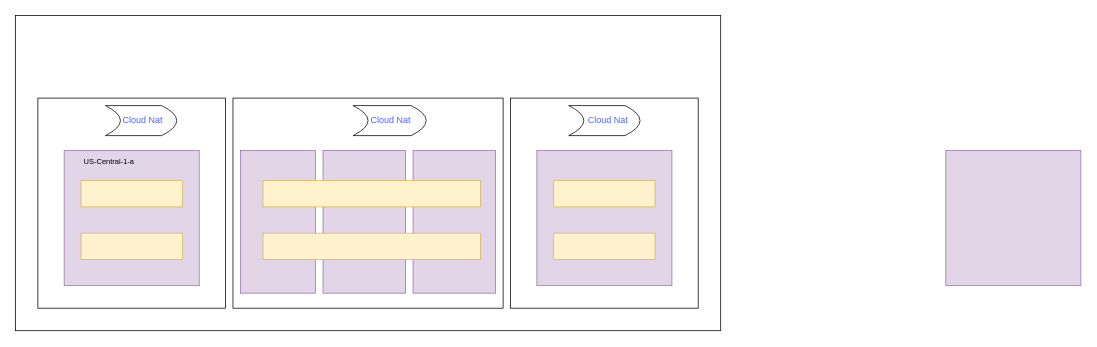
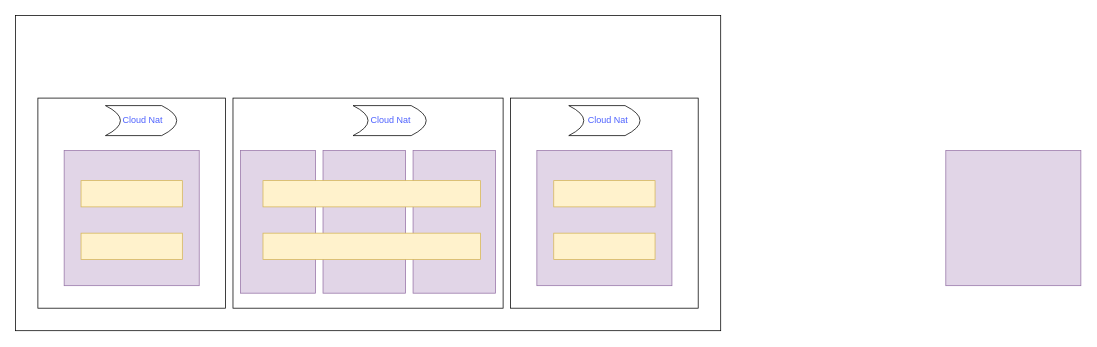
  <mxCell id="0" />
  <mxCell id="1" parent="0" />
  <mxCell id="2" value="&#10;&lt;b id=&quot;docs-internal-guid-81e7ec77-7fff-8a62-a631-0a5c4abc258c&quot; style=&quot;font-weight:normal;&quot;&gt;&lt;img src=&quot;https://lh6.googleusercontent.com/EI0MRk0nzkvpMwtFPFXoAt7pnuFs0Gu7lzOpw3dwjhvq_D6r6BR9Ah21X3YqFXRrCR4iKXEn59H-Iu3LHncwuWP9FxuJ--4_uWrT4gUF58XK2E_7dLZ4A3icM2lVJHEgxqWy_rC7nlZeSfNST37TVTD9dA=s2048&quot; height=&quot;36px;&quot; width=&quot;36px;&quot;&gt;&lt;/b&gt;&#10;&#10;" style="rounded=0;whiteSpace=wrap;html=1;" vertex="1" parent="1"><mxGeometry x="20" y="20" width="940" height="420" as="geometry" /></mxCell>
  <mxCell id="3" value="" style="rounded=0;whiteSpace=wrap;html=1;" vertex="1" parent="1"><mxGeometry x="50" y="130" width="250" height="280" as="geometry" /></mxCell>
  <mxCell id="4" value="" style="rounded=0;whiteSpace=wrap;html=1;" vertex="1" parent="1"><mxGeometry x="310" y="130" width="360" height="280" as="geometry" /></mxCell>
  <mxCell id="5" value="" style="rounded=0;whiteSpace=wrap;html=1;" vertex="1" parent="1"><mxGeometry x="680" y="130" width="250" height="280" as="geometry" /></mxCell>
  <mxCell id="6" value="" style="whiteSpace=wrap;html=1;aspect=fixed;fillColor=#e1d5e7;strokeColor=#9673a6;" vertex="1" parent="1"><mxGeometry x="85" y="200" width="180" height="180" as="geometry" /></mxCell>
  <mxCell id="7" value="" style="rounded=0;whiteSpace=wrap;html=1;fillColor=#fff2cc;strokeColor=#d6b656;" vertex="1" parent="1"><mxGeometry x="107.5" y="240" width="135" height="35" as="geometry" /></mxCell>
  <mxCell id="8" value="" style="rounded=0;whiteSpace=wrap;html=1;fillColor=#fff2cc;strokeColor=#d6b656;" vertex="1" parent="1"><mxGeometry x="107.5" y="310" width="135" height="35" as="geometry" /></mxCell>
- <mxCell id="9" value="&lt;font style=&quot;font-size: 10px;&quot;&gt;US-Central-1-a&lt;/font&gt;" style="text;html=1;strokeColor=none;fillColor=none;align=center;verticalAlign=middle;whiteSpace=wrap;rounded=0;" vertex="1" parent="1"><mxGeometry x="100" y="200" width="90" height="30" as="geometry" /></mxCell>
  <mxCell id="10" value="" style="rounded=0;whiteSpace=wrap;html=1;fillColor=#e1d5e7;strokeColor=#9673a6;" vertex="1" parent="1"><mxGeometry x="320" y="200" width="100" height="190" as="geometry" /></mxCell>
  <mxCell id="11" value="" style="rounded=0;whiteSpace=wrap;html=1;fillColor=#e1d5e7;strokeColor=#9673a6;" vertex="1" parent="1"><mxGeometry x="430" y="200" width="110" height="190" as="geometry" /></mxCell>
  <mxCell id="12" value="" style="rounded=0;whiteSpace=wrap;html=1;fillColor=#e1d5e7;strokeColor=#9673a6;" vertex="1" parent="1"><mxGeometry x="550" y="200" width="110" height="190" as="geometry" /></mxCell>
  <mxCell id="13" value="" style="rounded=0;whiteSpace=wrap;html=1;fillColor=#fff2cc;strokeColor=#d6b656;" vertex="1" parent="1"><mxGeometry x="350" y="240" width="290" height="35" as="geometry" /></mxCell>
  <mxCell id="14" value="" style="rounded=0;whiteSpace=wrap;html=1;fillColor=#fff2cc;strokeColor=#d6b656;" vertex="1" parent="1"><mxGeometry x="350" y="310" width="290" height="35" as="geometry" /></mxCell>
  <mxCell id="15" value="" style="whiteSpace=wrap;html=1;aspect=fixed;fillColor=#e1d5e7;strokeColor=#9673a6;" vertex="1" parent="1"><mxGeometry x="715" y="200" width="180" height="180" as="geometry" /></mxCell>
  <mxCell id="16" value="" style="whiteSpace=wrap;html=1;aspect=fixed;fillColor=#e1d5e7;strokeColor=#9673a6;" vertex="1" parent="1"><mxGeometry x="1260" y="200" width="180" height="180" as="geometry" /></mxCell>
  <mxCell id="17" value="" style="rounded=0;whiteSpace=wrap;html=1;fillColor=#fff2cc;strokeColor=#d6b656;" vertex="1" parent="1"><mxGeometry x="737.5" y="240" width="135" height="35" as="geometry" /></mxCell>
  <mxCell id="18" value="" style="rounded=0;whiteSpace=wrap;html=1;fillColor=#fff2cc;strokeColor=#d6b656;" vertex="1" parent="1"><mxGeometry x="737.5" y="310" width="135" height="35" as="geometry" /></mxCell>
  <mxCell id="19" value="" style="shape=dataStorage;whiteSpace=wrap;html=1;fixedSize=1;rotation=-180;" vertex="1" parent="1"><mxGeometry x="140" y="140" width="95" height="40" as="geometry" /></mxCell>
  <mxCell id="20" value="" style="shape=dataStorage;whiteSpace=wrap;html=1;fixedSize=1;rotation=-180;" vertex="1" parent="1"><mxGeometry x="470" y="140" width="97.5" height="40" as="geometry" /></mxCell>
  <mxCell id="21" value="" style="shape=dataStorage;whiteSpace=wrap;html=1;fixedSize=1;rotation=-180;" vertex="1" parent="1"><mxGeometry x="757.5" y="140" width="95" height="40" as="geometry" /></mxCell>
  <mxCell id="22" value="&lt;font color=&quot;#4d61ff&quot;&gt;Cloud Nat&lt;/font&gt;" style="text;html=1;strokeColor=none;fillColor=none;align=center;verticalAlign=middle;whiteSpace=wrap;rounded=0;" vertex="1" parent="1"><mxGeometry x="160" y="145" width="60" height="30" as="geometry" /></mxCell>
  <mxCell id="23" value="&lt;font color=&quot;#4d61ff&quot;&gt;Cloud Nat&lt;/font&gt;" style="text;html=1;strokeColor=none;fillColor=none;align=center;verticalAlign=middle;whiteSpace=wrap;rounded=0;" vertex="1" parent="1"><mxGeometry x="490" y="145" width="61.25" height="30" as="geometry" /></mxCell>
  <mxCell id="24" value="&lt;font color=&quot;#4d61ff&quot;&gt;Cloud Nat&lt;/font&gt;" style="text;html=1;strokeColor=none;fillColor=none;align=center;verticalAlign=middle;whiteSpace=wrap;rounded=0;" vertex="1" parent="1"><mxGeometry x="780" y="145" width="60" height="30" as="geometry" /></mxCell>
  <mxCell id="25" value="&lt;b id=&quot;docs-internal-guid-81e7ec77-7fff-8a62-a631-0a5c4abc258c&quot; style=&quot;font-weight:normal;&quot;&gt;&lt;img src=&quot;https://lh6.googleusercontent.com/EI0MRk0nzkvpMwtFPFXoAt7pnuFs0Gu7lzOpw3dwjhvq_D6r6BR9Ah21X3YqFXRrCR4iKXEn59H-Iu3LHncwuWP9FxuJ--4_uWrT4gUF58XK2E_7dLZ4A3icM2lVJHEgxqWy_rC7nlZeSfNST37TVTD9dA=s2048&quot; height=&quot;36px;&quot; width=&quot;36px;&quot;&gt;&lt;/b&gt;" style="text;whiteSpace=wrap;html=1;" vertex="1" parent="1"><mxGeometry x="115" y="135" width="60" height="50" as="geometry" /></mxCell>
  <mxCell id="26" value="&lt;b id=&quot;docs-internal-guid-81e7ec77-7fff-8a62-a631-0a5c4abc258c&quot; style=&quot;font-weight:normal;&quot;&gt;&lt;img src=&quot;https://lh6.googleusercontent.com/EI0MRk0nzkvpMwtFPFXoAt7pnuFs0Gu7lzOpw3dwjhvq_D6r6BR9Ah21X3YqFXRrCR4iKXEn59H-Iu3LHncwuWP9FxuJ--4_uWrT4gUF58XK2E_7dLZ4A3icM2lVJHEgxqWy_rC7nlZeSfNST37TVTD9dA=s2048&quot; height=&quot;36px;&quot; width=&quot;36px;&quot;&gt;&lt;/b&gt;" style="text;whiteSpace=wrap;html=1;" vertex="1" parent="1"><mxGeometry x="450" y="135" width="60" height="50" as="geometry" /></mxCell>
  <mxCell id="27" value="&lt;b id=&quot;docs-internal-guid-81e7ec77-7fff-8a62-a631-0a5c4abc258c&quot; style=&quot;font-weight:normal;&quot;&gt;&lt;img src=&quot;https://lh6.googleusercontent.com/EI0MRk0nzkvpMwtFPFXoAt7pnuFs0Gu7lzOpw3dwjhvq_D6r6BR9Ah21X3YqFXRrCR4iKXEn59H-Iu3LHncwuWP9FxuJ--4_uWrT4gUF58XK2E_7dLZ4A3icM2lVJHEgxqWy_rC7nlZeSfNST37TVTD9dA=s2048&quot; height=&quot;36px;&quot; width=&quot;36px;&quot;&gt;&lt;/b&gt;" style="text;whiteSpace=wrap;html=1;" vertex="1" parent="1"><mxGeometry x="737.5" y="135" width="60" height="50" as="geometry" /></mxCell>
